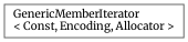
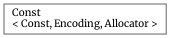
  digraph {
    rankdir=LR
    fontname=Merriweather
-   n1 [color=gray40 fillcolor=white fontname=Merriweather fontsize=10 height=0.2 label="GenericMemberIterator\l\< Const, Encoding, Allocator \>" shape=box style=filled width=0.4]
+   n1 [color=gray40 fillcolor=white fontname=Merriweather fontsize=10 height=0.2 label="Const\l\< Const, Encoding, Allocator \>" shape=box style=filled width=0.4]
  }
